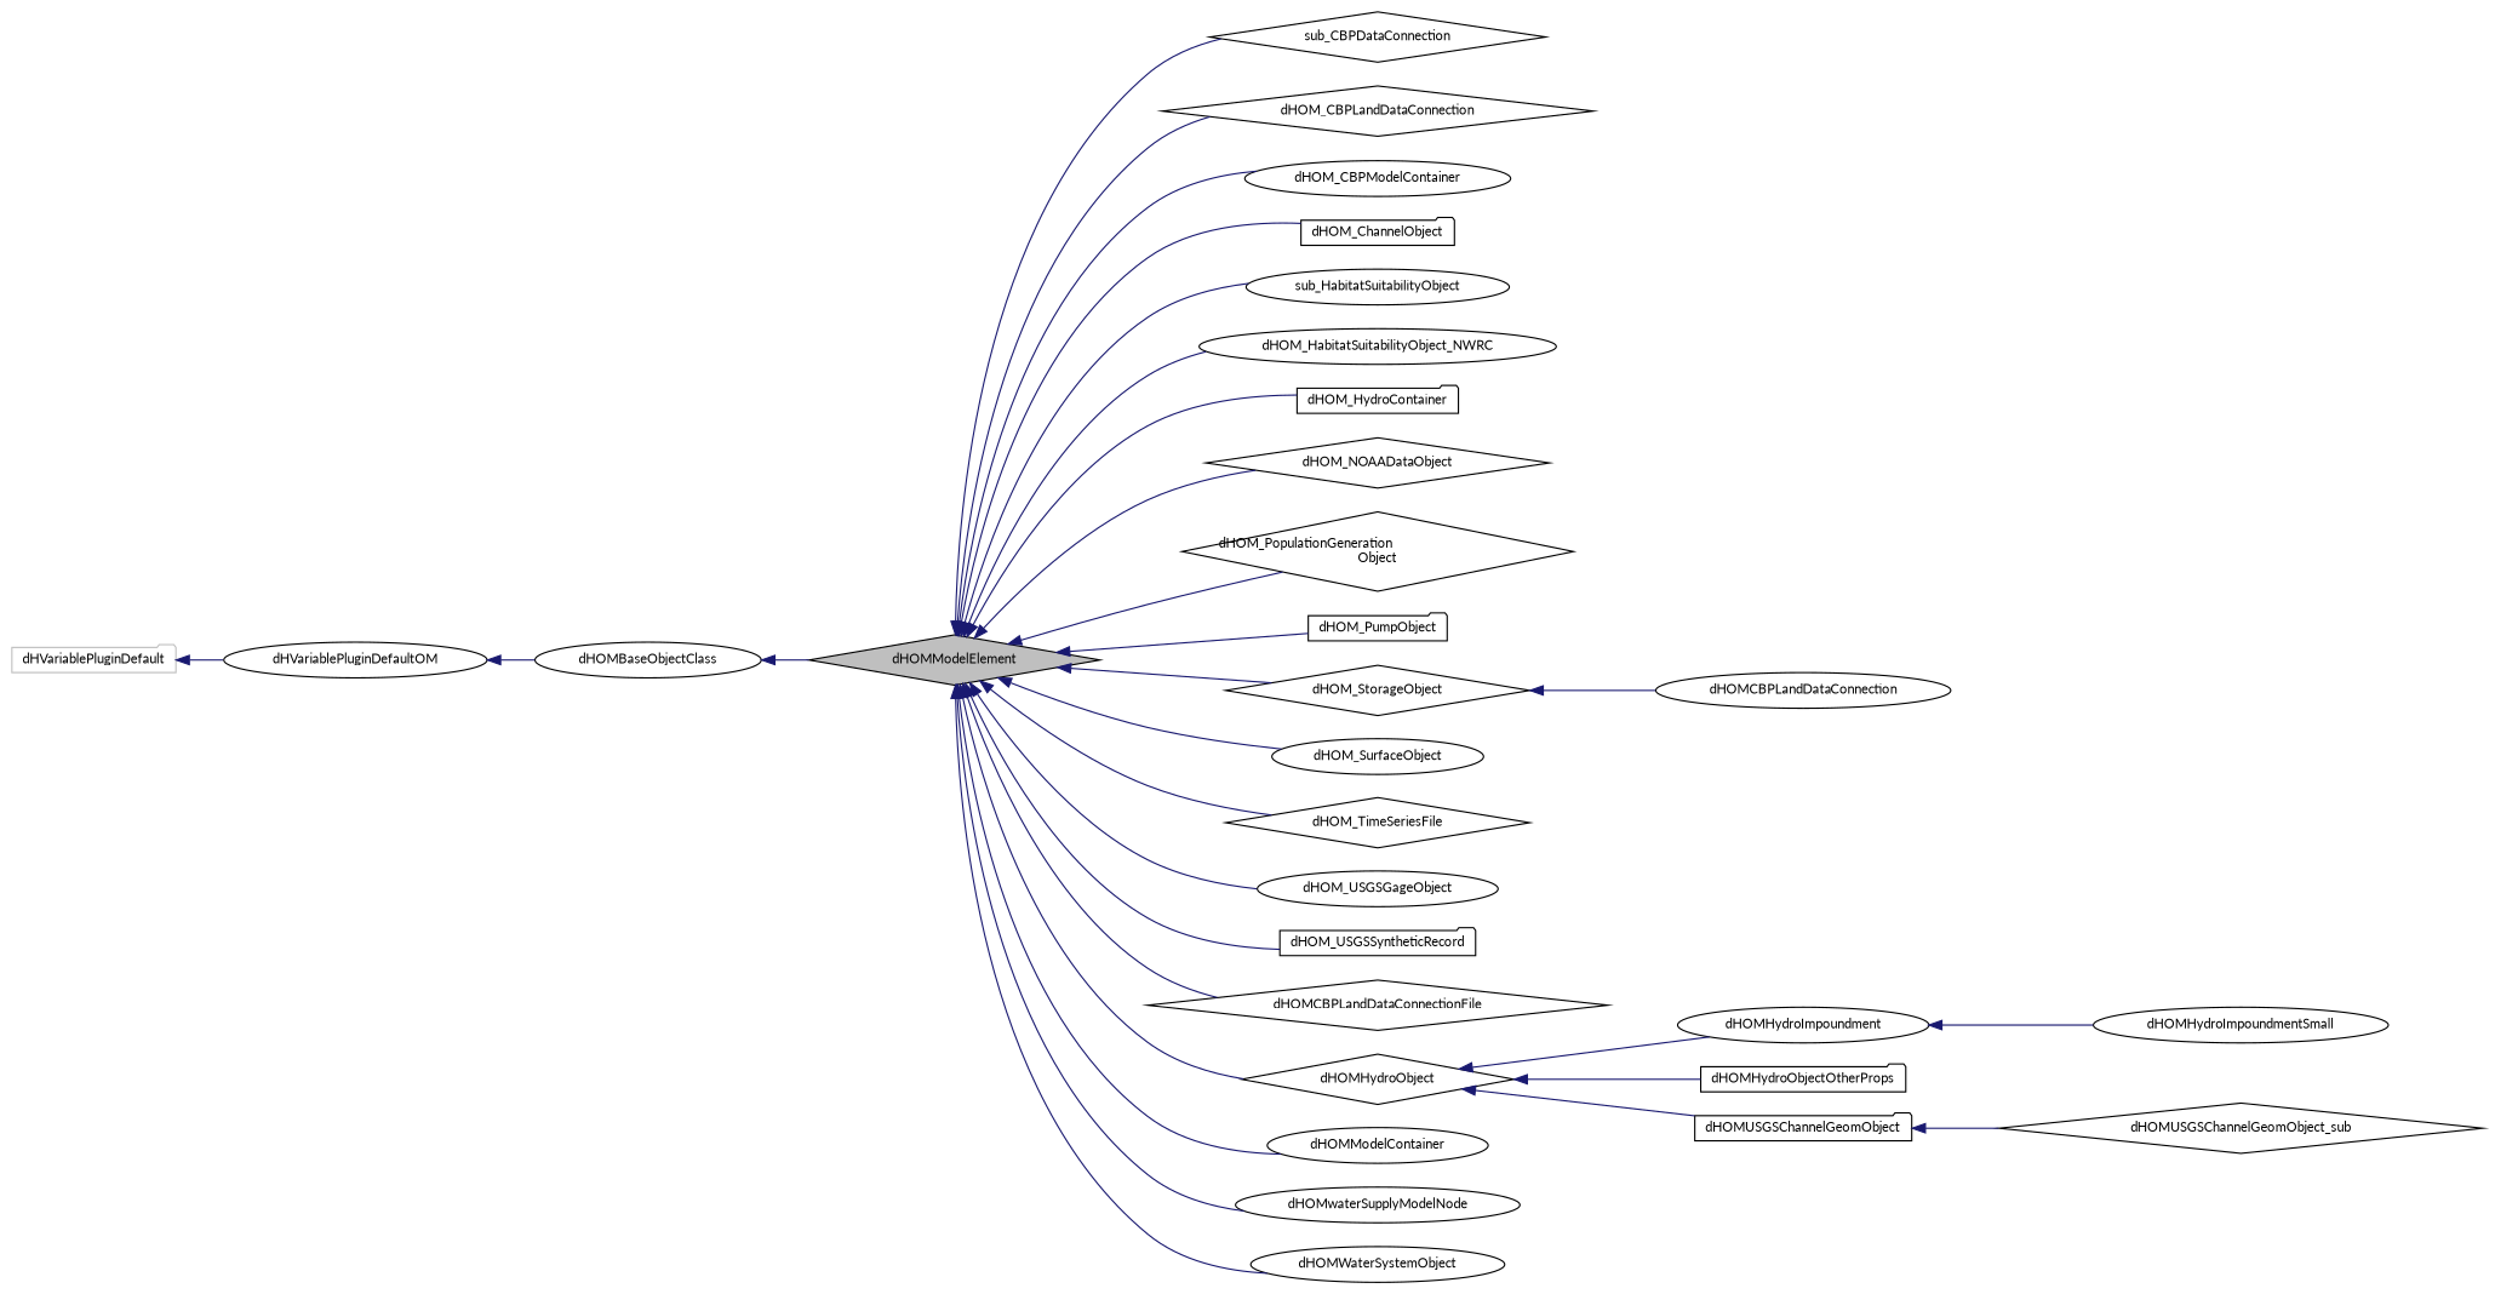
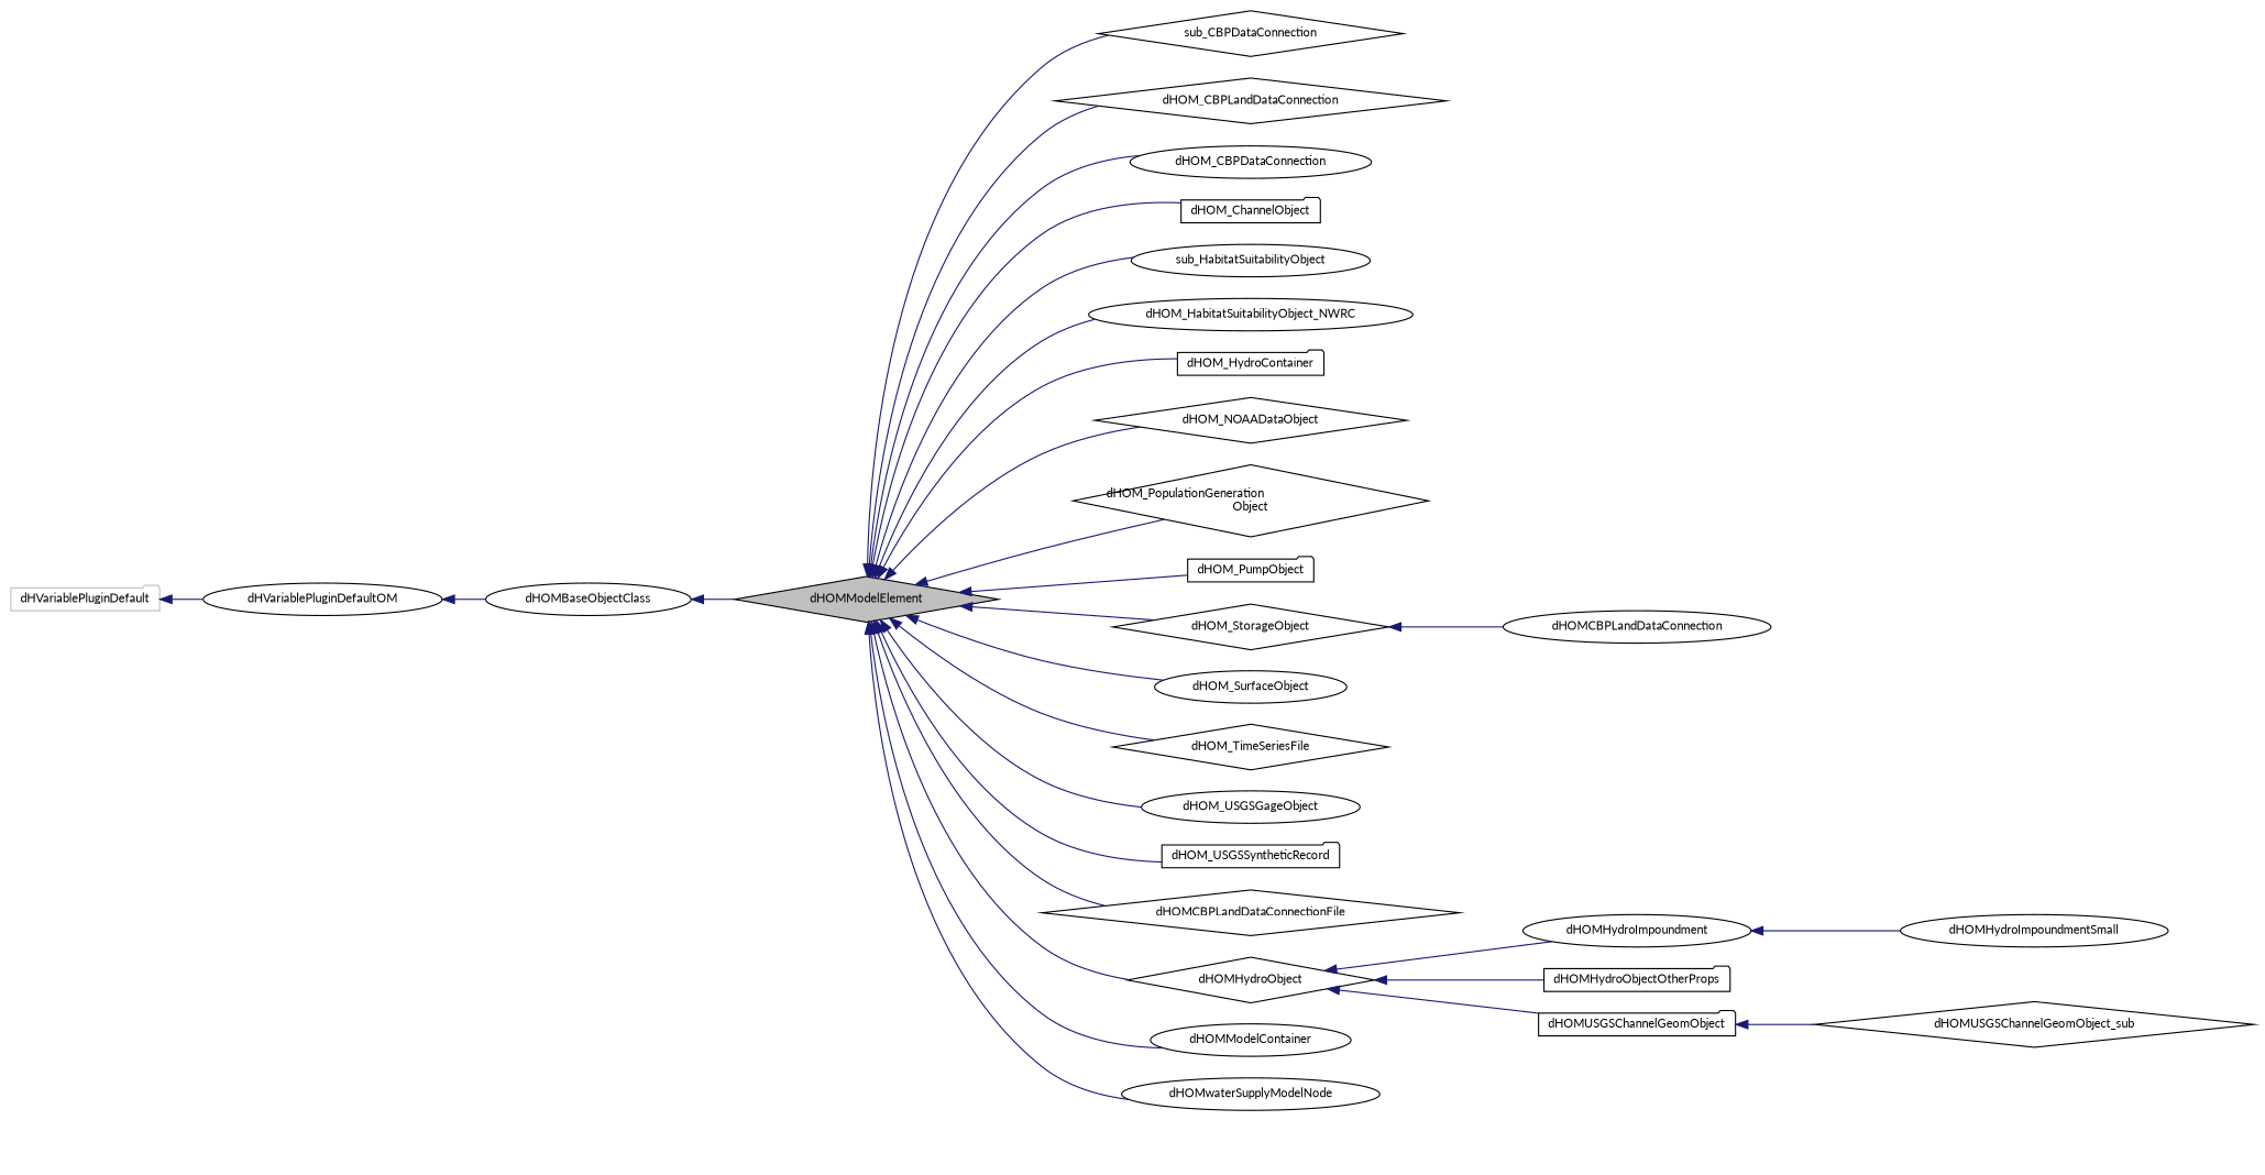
  digraph {
    fontname=Lato
    rankdir=LR
    node [color=black fillcolor=white fontname=Lato fontsize=10 shape=ellipse style=filled]
    edge [color=midnightblue dir=back fontname=Lato fontsize=10 labelfontname=Helvetica labelfontsize=10 style=solid]
    n1 [fillcolor=grey75 fontcolor=black height=0.2 label=dHOMModelElement shape=diamond width=0.4]
    n2 [height=0.2 label=sub_CBPDataConnection shape=diamond width=0.4]
    n3 [height=0.2 label=dHOM_CBPLandDataConnection shape=diamond width=0.4]
-   n4 [height=0.2 label=dHOM_CBPModelContainer width=0.4]
+   n4 [height=0.2 label=dHOM_CBPDataConnection width=0.4]
    n5 [height=0.2 label=dHOM_ChannelObject shape=folder width=0.4]
    n6 [height=0.2 label=sub_HabitatSuitabilityObject width=0.4]
    n7 [height=0.2 label=dHOM_HabitatSuitabilityObject_NWRC width=0.4]
    n8 [height=0.2 label=dHOM_HydroContainer shape=folder width=0.4]
    n9 [height=0.2 label=dHOM_NOAADataObject shape=diamond width=0.4]
    n10 [height=0.2 label="dHOM_PopulationGeneration\lObject" shape=diamond width=0.4]
    n11 [height=0.2 label=dHOM_PumpObject shape=folder width=0.4]
    n12 [height=0.2 label=dHOM_StorageObject shape=diamond width=0.4]
    n13 [height=0.2 label=dHOM_SurfaceObject width=0.4]
    n14 [height=0.2 label=dHOM_TimeSeriesFile shape=diamond width=0.4]
    n15 [height=0.2 label=dHOM_USGSGageObject width=0.4]
    n16 [height=0.2 label=dHOM_USGSSyntheticRecord shape=folder width=0.4]
    n17 [height=0.2 label=dHOMCBPLandDataConnectionFile shape=diamond width=0.4]
    n18 [height=0.2 label=dHOMHydroObject shape=diamond width=0.4]
    n19 [height=0.2 label=dHOMModelContainer width=0.4]
    n20 [height=0.2 label=dHOMwaterSupplyModelNode width=0.4]
-   n21 [height=0.2 label=dHOMWaterSystemObject width=0.4]
    n22 [height=0.2 label=dHOMCBPLandDataConnection width=0.4]
    n23 [height=0.2 label=dHOMHydroImpoundment width=0.4]
    n24 [height=0.2 label=dHOMHydroObjectOtherProps shape=folder width=0.4]
    n25 [height=0.2 label=dHOMUSGSChannelGeomObject shape=folder width=0.4]
    n26 [height=0.2 label=dHOMBaseObjectClass width=0.4]
    n27 [height=0.2 label=dHVariablePluginDefaultOM width=0.4]
    n28 [color=grey75 height=0.2 label=dHVariablePluginDefault shape=folder width=0.4]
    n29 [height=0.2 label=dHOMHydroImpoundmentSmall width=0.4]
    n30 [height=0.2 label=dHOMUSGSChannelGeomObject_sub shape=diamond width=0.4]
    n1 -> n2
    n1 -> n3
    n1 -> n4
    n1 -> n5
    n1 -> n6
    n1 -> n7
    n1 -> n8
    n1 -> n9
    n1 -> n10
    n1 -> n11
    n1 -> n12
    n1 -> n13
    n1 -> n14
    n1 -> n15
    n1 -> n16
    n1 -> n17
    n1 -> n18
    n1 -> n19
    n1 -> n20
-   n1 -> n21
    n12 -> n22
    n18 -> n23
    n18 -> n24
    n18 -> n25
    n23 -> n29
    n25 -> n30
    n26 -> n1
    n27 -> n26
    n28 -> n27
  }
